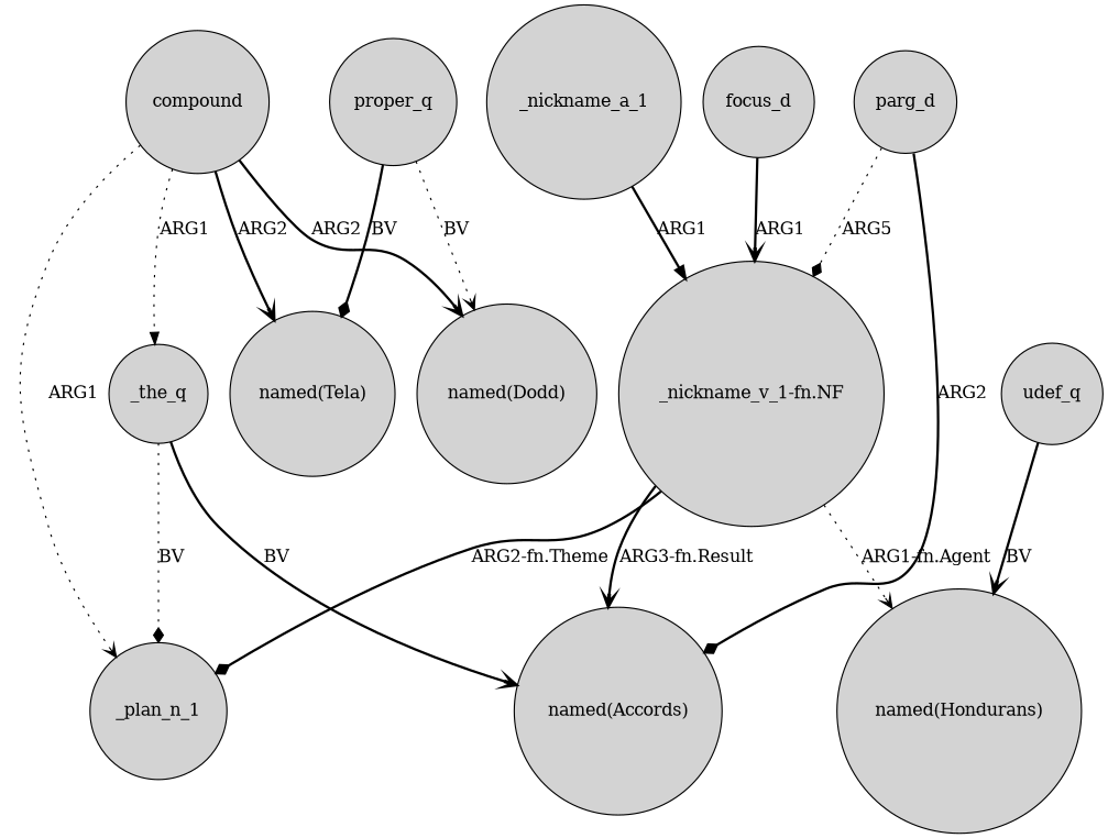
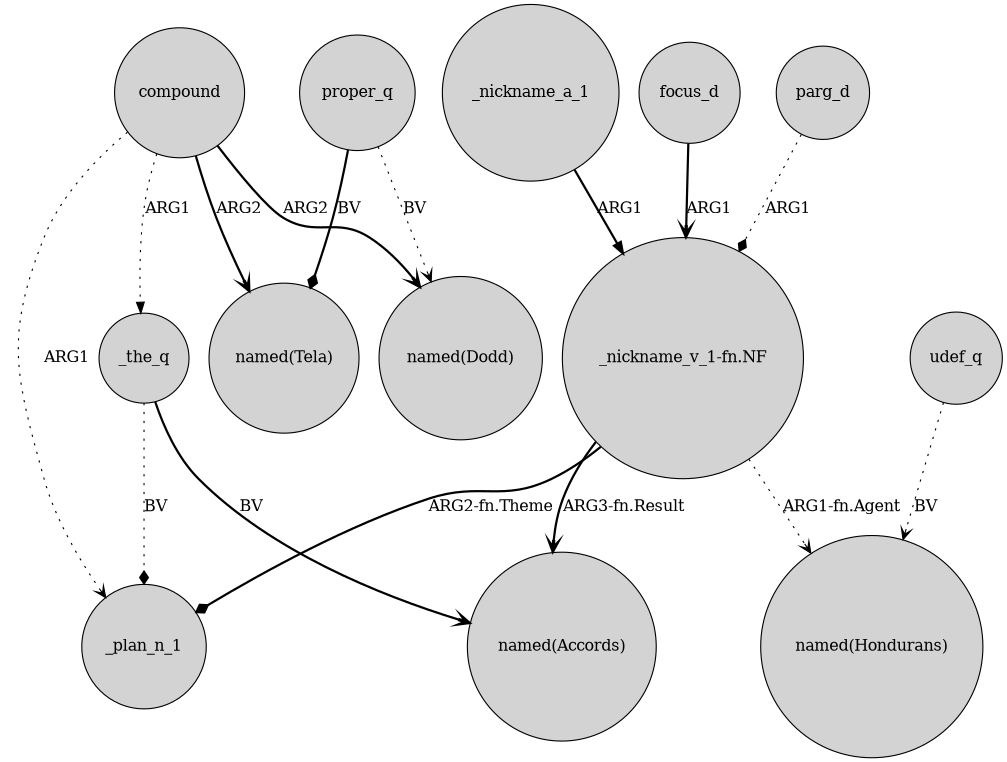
  digraph {
    node [shape=circle style=filled]
    edge [arrowhead=vee style=bold]
    proper_q
    "named(Dodd)"
    "named(Tela)"
    compound
    _plan_n_1
    _the_q
    "_nickname_v_1-fn.NF"
    "named(Accords)"
    "named(Hondurans)"
    parg_d
    focus_d
    n12 [label=_nickname_a_1]
    udef_q
    proper_q -> "named(Dodd)" [label=BV style=dotted]
    proper_q -> "named(Tela)" [arrowhead=diamond label=BV]
    compound -> "named(Dodd)" [label=ARG2]
    compound -> "named(Tela)" [label=ARG2]
    compound -> _plan_n_1 [label=ARG1 style=dotted]
    compound -> _the_q [arrowhead=normal label=ARG1 style=dotted]
    _the_q -> _plan_n_1 [arrowhead=diamond label=BV style=dotted]
    _the_q -> "named(Accords)" [label=BV]
    "_nickname_v_1-fn.NF" -> _plan_n_1 [arrowhead=diamond label="ARG2-fn.Theme"]
    "_nickname_v_1-fn.NF" -> "named(Accords)" [label="ARG3-fn.Result"]
    "_nickname_v_1-fn.NF" -> "named(Hondurans)" [label="ARG1-fn.Agent" style=dotted]
-   parg_d -> "_nickname_v_1-fn.NF" [arrowhead=diamond label=ARG5 style=dotted]
-   parg_d -> "named(Accords)" [arrowhead=diamond label=ARG2]
+   parg_d -> "_nickname_v_1-fn.NF" [arrowhead=diamond label=ARG1 style=dotted]
    focus_d -> "_nickname_v_1-fn.NF" [label=ARG1]
    n12 -> "_nickname_v_1-fn.NF" [arrowhead=normal label=ARG1]
-   udef_q -> "named(Hondurans)" [label=BV]
+   udef_q -> "named(Hondurans)" [label=BV style=dotted]
  }
